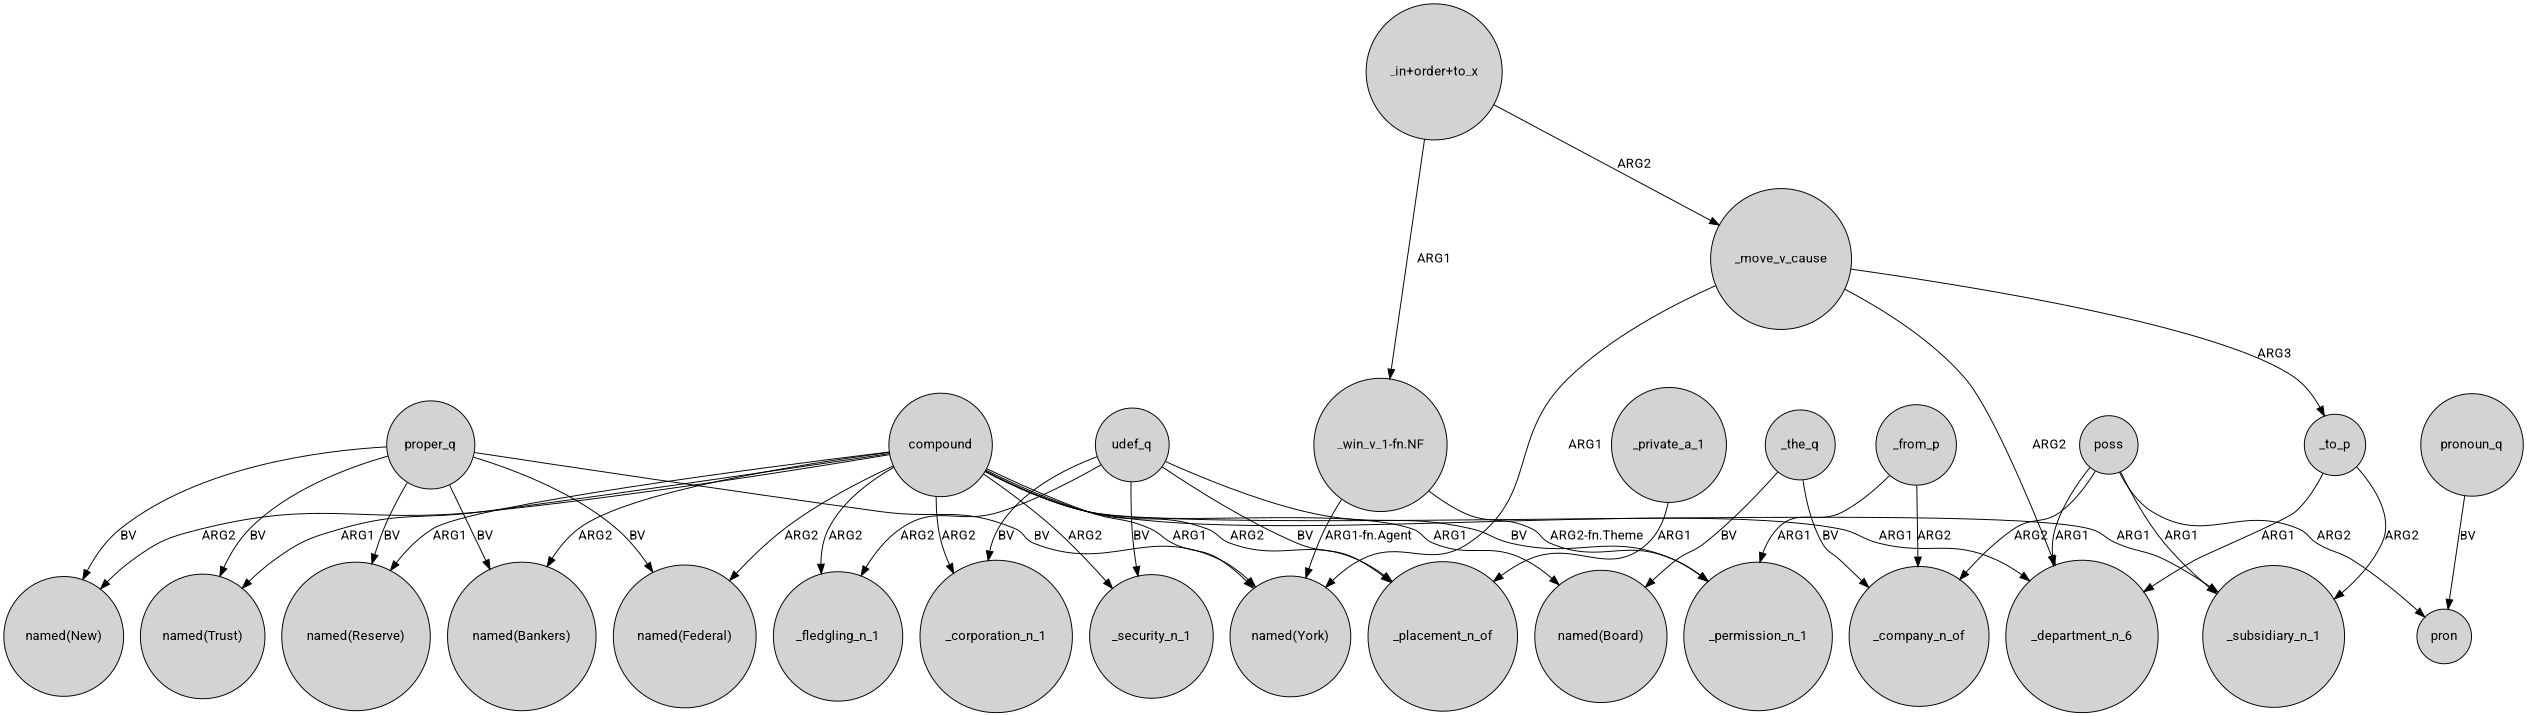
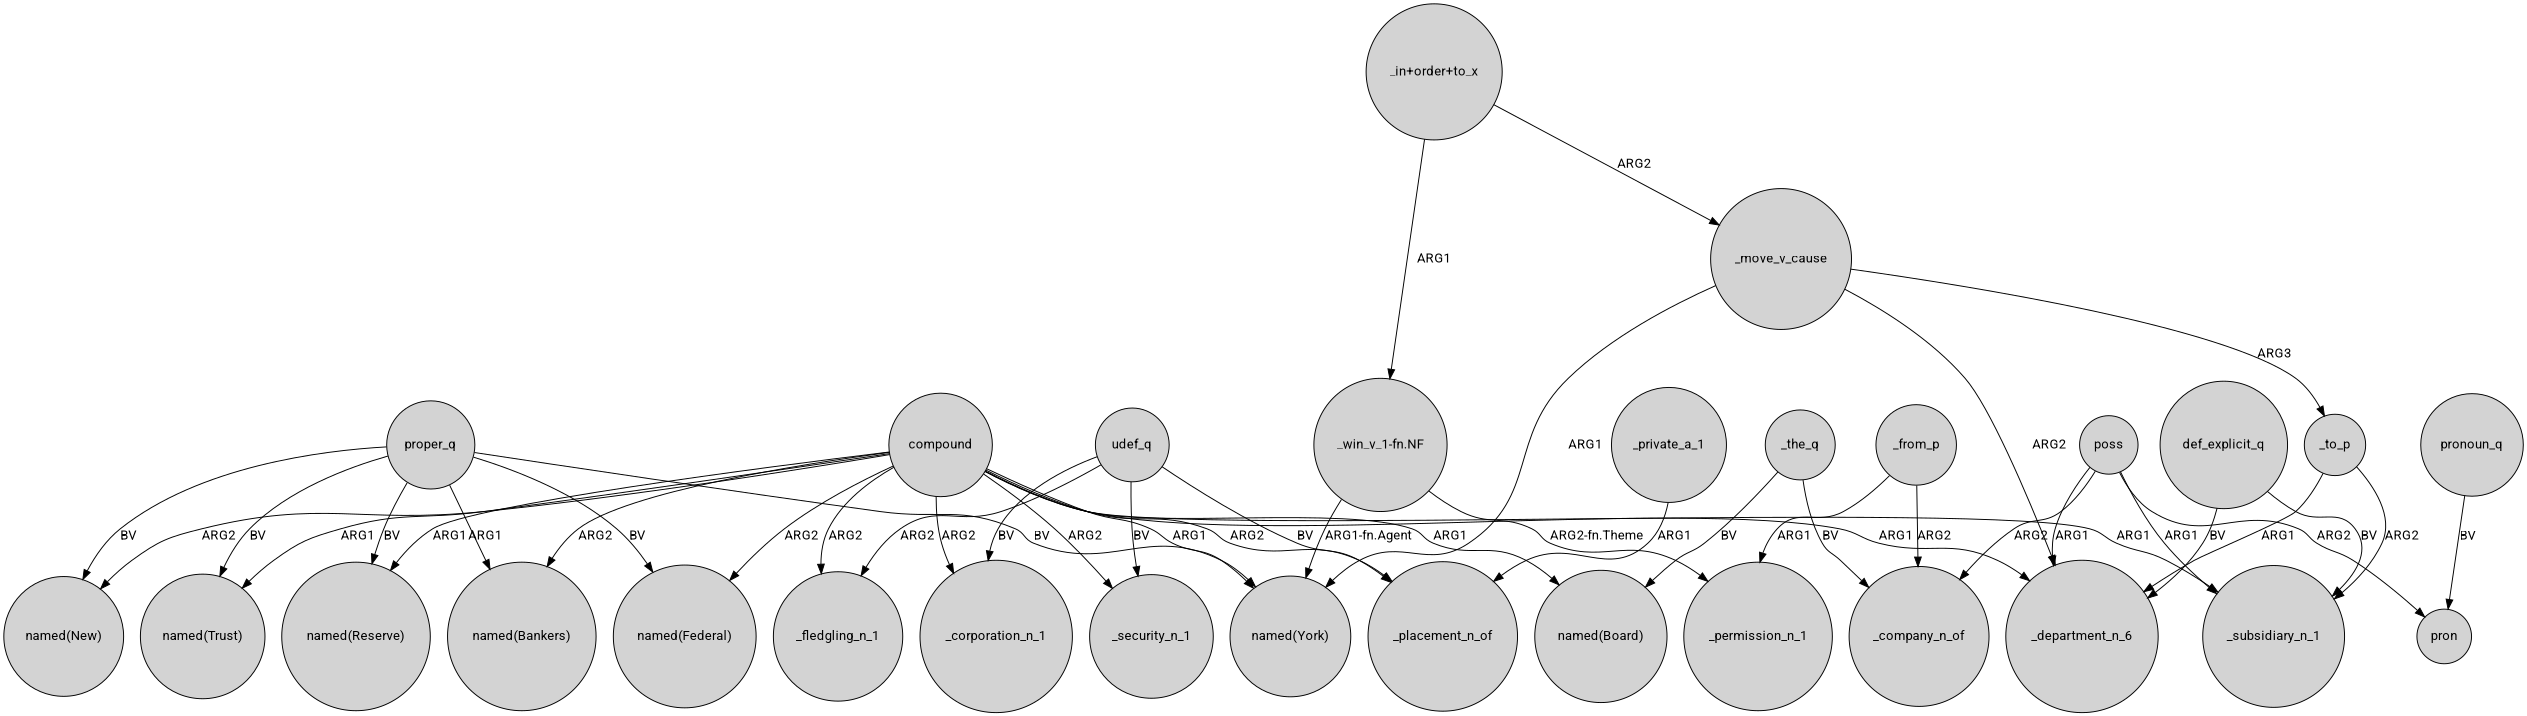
  digraph {
    fontname=Roboto
    node [fontname=Roboto shape=circle style=filled]
    edge [fontname=Roboto]
    compound
    "named(Reserve)"
    "named(Bankers)"
    "named(Board)"
    _fledgling_n_1
    "named(New)"
    _subsidiary_n_1
    _placement_n_of
    n9 [label=_department_n_6]
    _security_n_1
    _corporation_n_1
    "named(Trust)"
    "named(York)"
    "named(Federal)"
    _from_p
    _permission_n_1
    _company_n_of
    _the_q
    _move_v_cause
    _to_p
    udef_q
    proper_q
    poss
    pron
+   def_explicit_q
    "_in+order+to_x"
    "_win_v_1-fn.NF"
    pronoun_q
    _private_a_1
    compound -> "named(Reserve)" [label=ARG1]
    compound -> "named(Bankers)" [label=ARG2]
    compound -> "named(Board)" [label=ARG1]
    compound -> _fledgling_n_1 [label=ARG2]
    compound -> "named(New)" [label=ARG2]
    compound -> _subsidiary_n_1 [label=ARG1]
    compound -> _placement_n_of [label=ARG2]
    compound -> n9 [label=ARG1]
    compound -> _security_n_1 [label=ARG2]
    compound -> _corporation_n_1 [label=ARG2]
    compound -> "named(Trust)" [label=ARG1]
    compound -> "named(York)" [label=ARG1]
    compound -> "named(Federal)" [label=ARG2]
    _from_p -> _permission_n_1 [label=ARG1]
    _from_p -> _company_n_of [label=ARG2]
    _the_q -> "named(Board)" [label=BV]
    _the_q -> _company_n_of [label=BV]
    _move_v_cause -> n9 [label=ARG2]
    _move_v_cause -> "named(York)" [label=ARG1]
    _move_v_cause -> _to_p [label=ARG3]
    _to_p -> _subsidiary_n_1 [label=ARG2]
    _to_p -> n9 [label=ARG1]
    udef_q -> _fledgling_n_1 [label=ARG2]
    udef_q -> _placement_n_of [label=BV]
    udef_q -> _security_n_1 [label=BV]
    udef_q -> _corporation_n_1 [label=BV]
-   udef_q -> _permission_n_1 [label=BV]
    proper_q -> "named(Reserve)" [label=BV]
-   proper_q -> "named(Bankers)" [label=BV]
+   proper_q -> "named(Bankers)" [label=ARG1]
    proper_q -> "named(New)" [label=BV]
    proper_q -> "named(Trust)" [label=BV]
    proper_q -> "named(York)" [label=BV]
    proper_q -> "named(Federal)" [label=BV]
    poss -> _subsidiary_n_1 [label=ARG1]
    poss -> n9 [label=ARG1]
    poss -> _company_n_of [label=ARG2]
    poss -> pron [label=ARG2]
+   def_explicit_q -> _subsidiary_n_1 [label=BV]
+   def_explicit_q -> n9 [label=BV]
    "_in+order+to_x" -> _move_v_cause [label=ARG2]
    "_in+order+to_x" -> "_win_v_1-fn.NF" [label=ARG1]
    "_win_v_1-fn.NF" -> "named(York)" [label="ARG1-fn.Agent"]
    "_win_v_1-fn.NF" -> _permission_n_1 [label="ARG2-fn.Theme"]
    pronoun_q -> pron [label=BV]
    _private_a_1 -> _placement_n_of [label=ARG1]
  }
